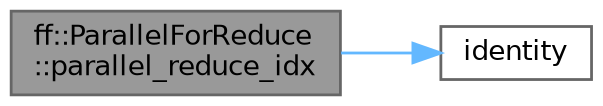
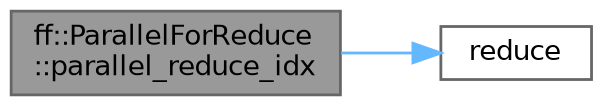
  digraph {
    rankdir=LR
    node [fontname=Helvetica fontsize=10 shape=box style=filled]
    n1 [color=gray40 fillcolor=grey60 fontcolor=black height=0.2 label="ff::ParallelForReduce\l::parallel_reduce_idx" width=0.4]
-   n2 [color=grey40 fillcolor=white height=0.2 label=identity width=0.4]
+   n2 [color=grey40 fillcolor=white height=0.2 label=reduce width=0.4]
    n1 -> n2 [color=steelblue1 fontname=Helvetica fontsize=10 labelfontname=Helvetica labelfontsize=10 style=solid]
  }
